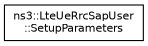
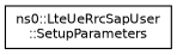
  digraph {
    rankdir=TB
-   n1 [color=black fillcolor=white fontname=Helvetica fontsize=10 height=0.2 label="ns3::LteUeRrcSapUser\l::SetupParameters" shape=record style=filled width=0.4]
+   n1 [color=black fillcolor=white fontname=Helvetica fontsize=10 height=0.2 label="ns0::LteUeRrcSapUser\l::SetupParameters" shape=record style=filled width=0.4]
  }
